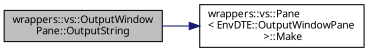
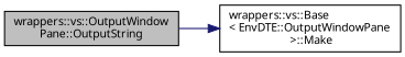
  digraph {
    rankdir=LR
    node [color=black fontname=Verdana fontsize=10 shape=record style=filled]
    n1 [fillcolor=grey75 fontcolor=black height=0.2 label="wrappers::vs::OutputWindow\lPane::OutputString" width=0.4]
-   n2 [fillcolor=white height=0.2 label="wrappers::vs::Pane\l\< EnvDTE::OutputWindowPane\l \>::Make" width=0.4]
+   n2 [fillcolor=white height=0.2 label="wrappers::vs::Base\l\< EnvDTE::OutputWindowPane\l \>::Make" width=0.4]
    n1 -> n2 [color=midnightblue fontname=Verdana fontsize=10 labelfontname=Verdana labelfontsize=10 style=solid]
  }
